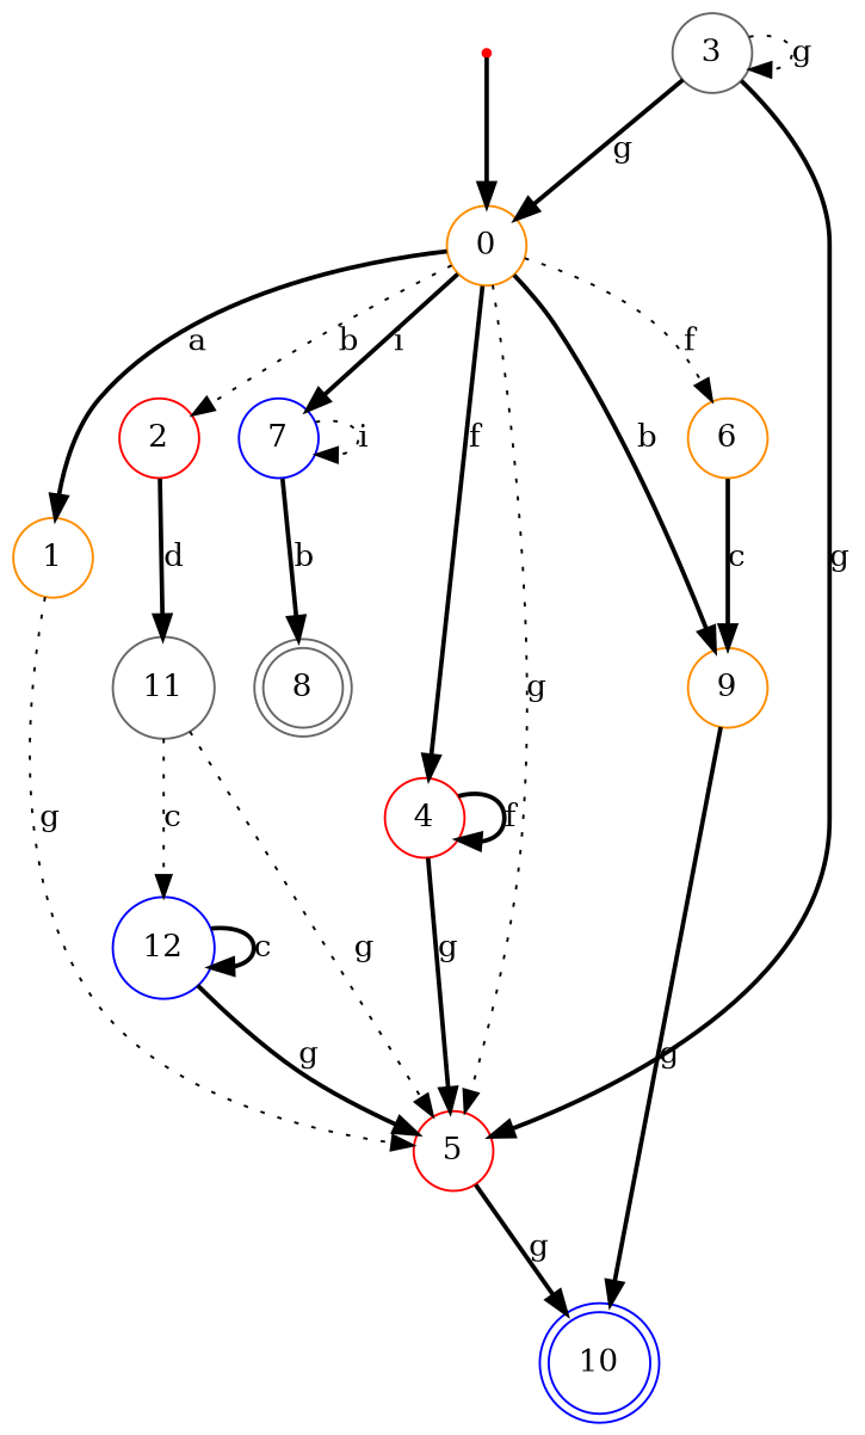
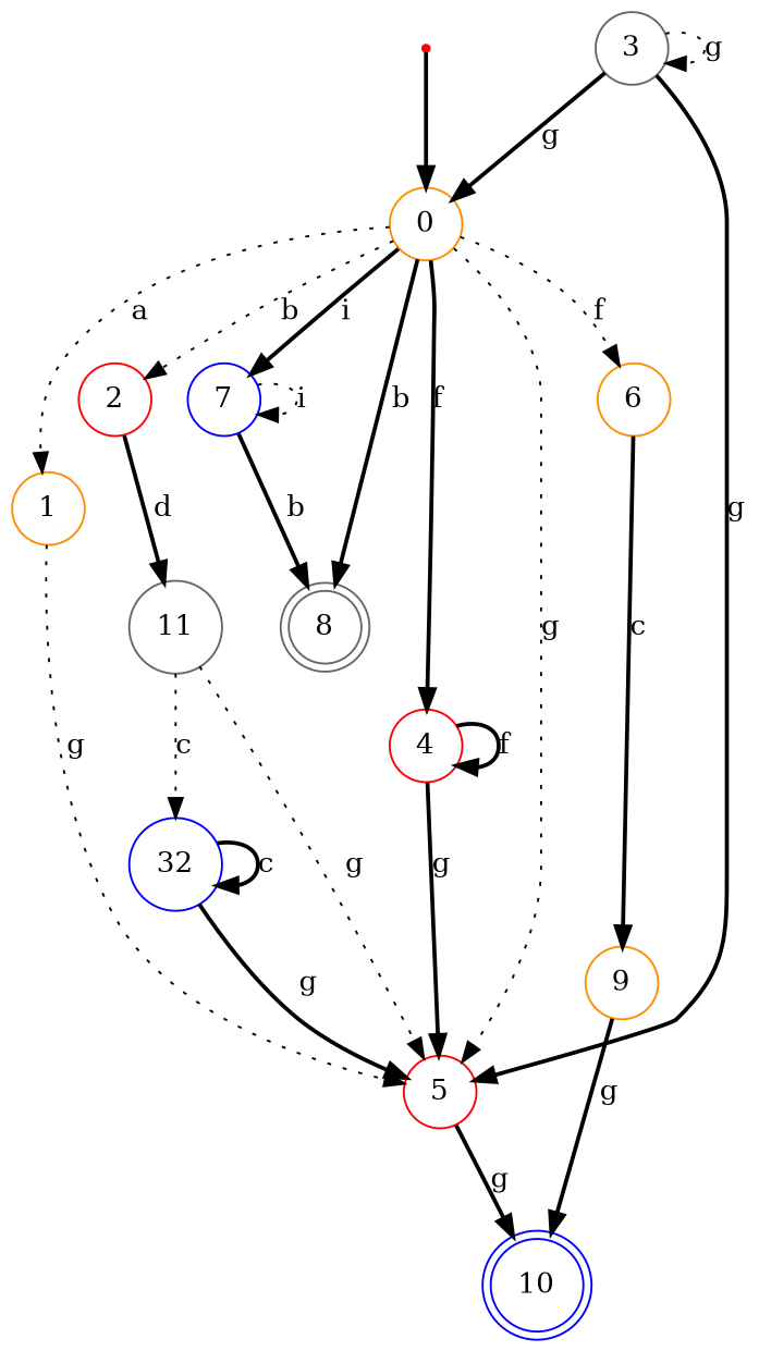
  digraph {
    rankdir=TB
    node [color=red shape=circle]
    edge [style=bold]
    dummy0 [shape=point]
    0 [color=darkorange]
    1 [color=darkorange]
    2
    4
    5
    6 [color=darkorange]
    7 [color=blue]
    8 [color=gray40 shape=doublecircle]
    11 [color=gray40]
    3 [color=gray40]
    10 [color=blue shape=doublecircle]
    9 [color=darkorange]
-   12 [color=blue]
+   12 [color=blue label=32]
    dummy0 -> 0
-   0 -> 1 [label=a]
+   0 -> 1 [label=a style=dotted]
    0 -> 2 [label=b style=dotted]
    0 -> 4 [label=f]
    0 -> 5 [label=g style=dotted]
    0 -> 6 [label=f style=dotted]
    0 -> 7 [label=i]
-   0 -> 9 [label=b]
+   0 -> 8 [label=b]
    1 -> 5 [label=g style=dotted]
    2 -> 11 [label=d]
    4 -> 4 [label=f]
    4 -> 5 [label=g]
    5 -> 10 [label=g]
    6 -> 9 [label=c]
    7 -> 7 [label=i style=dotted]
    7 -> 8 [label=b]
    11 -> 5 [label=g style=dotted]
    11 -> 12 [label=c style=dotted]
    3 -> 0 [label=g]
    3 -> 5 [label=g]
    3 -> 3 [label=g style=dotted]
    9 -> 10 [label=g]
    12 -> 5 [label=g]
    12 -> 12 [label=c]
  }
